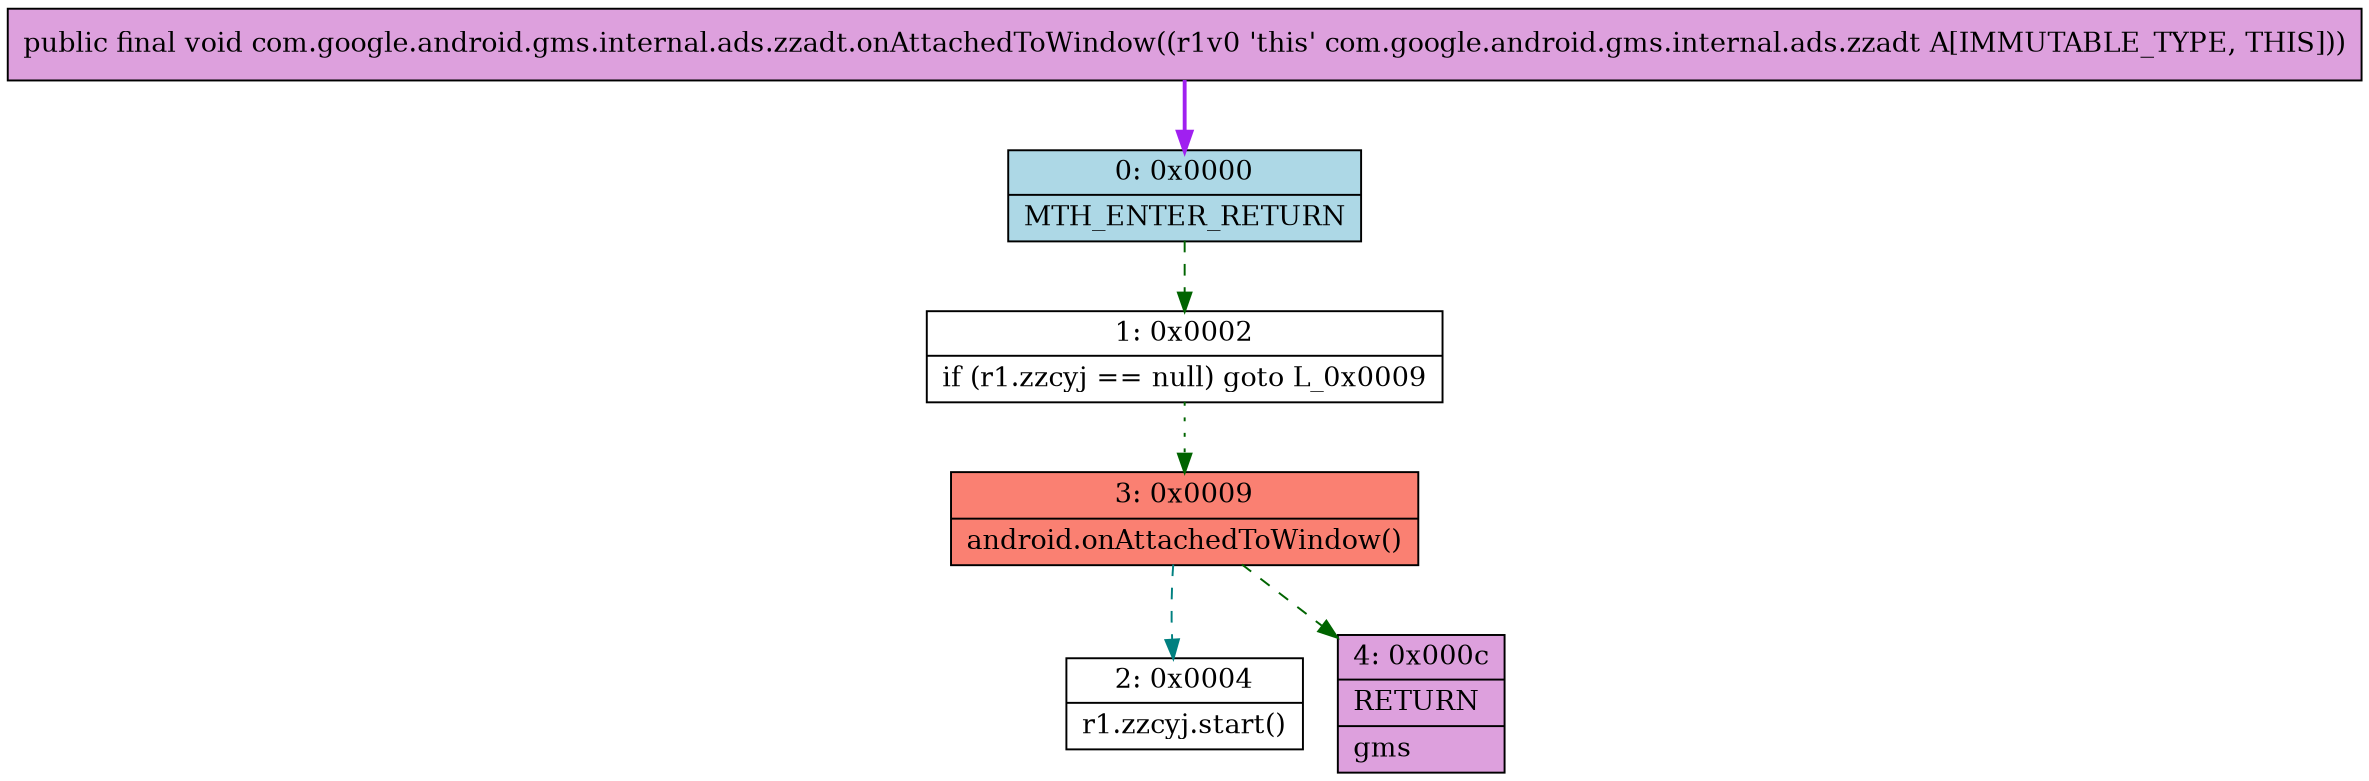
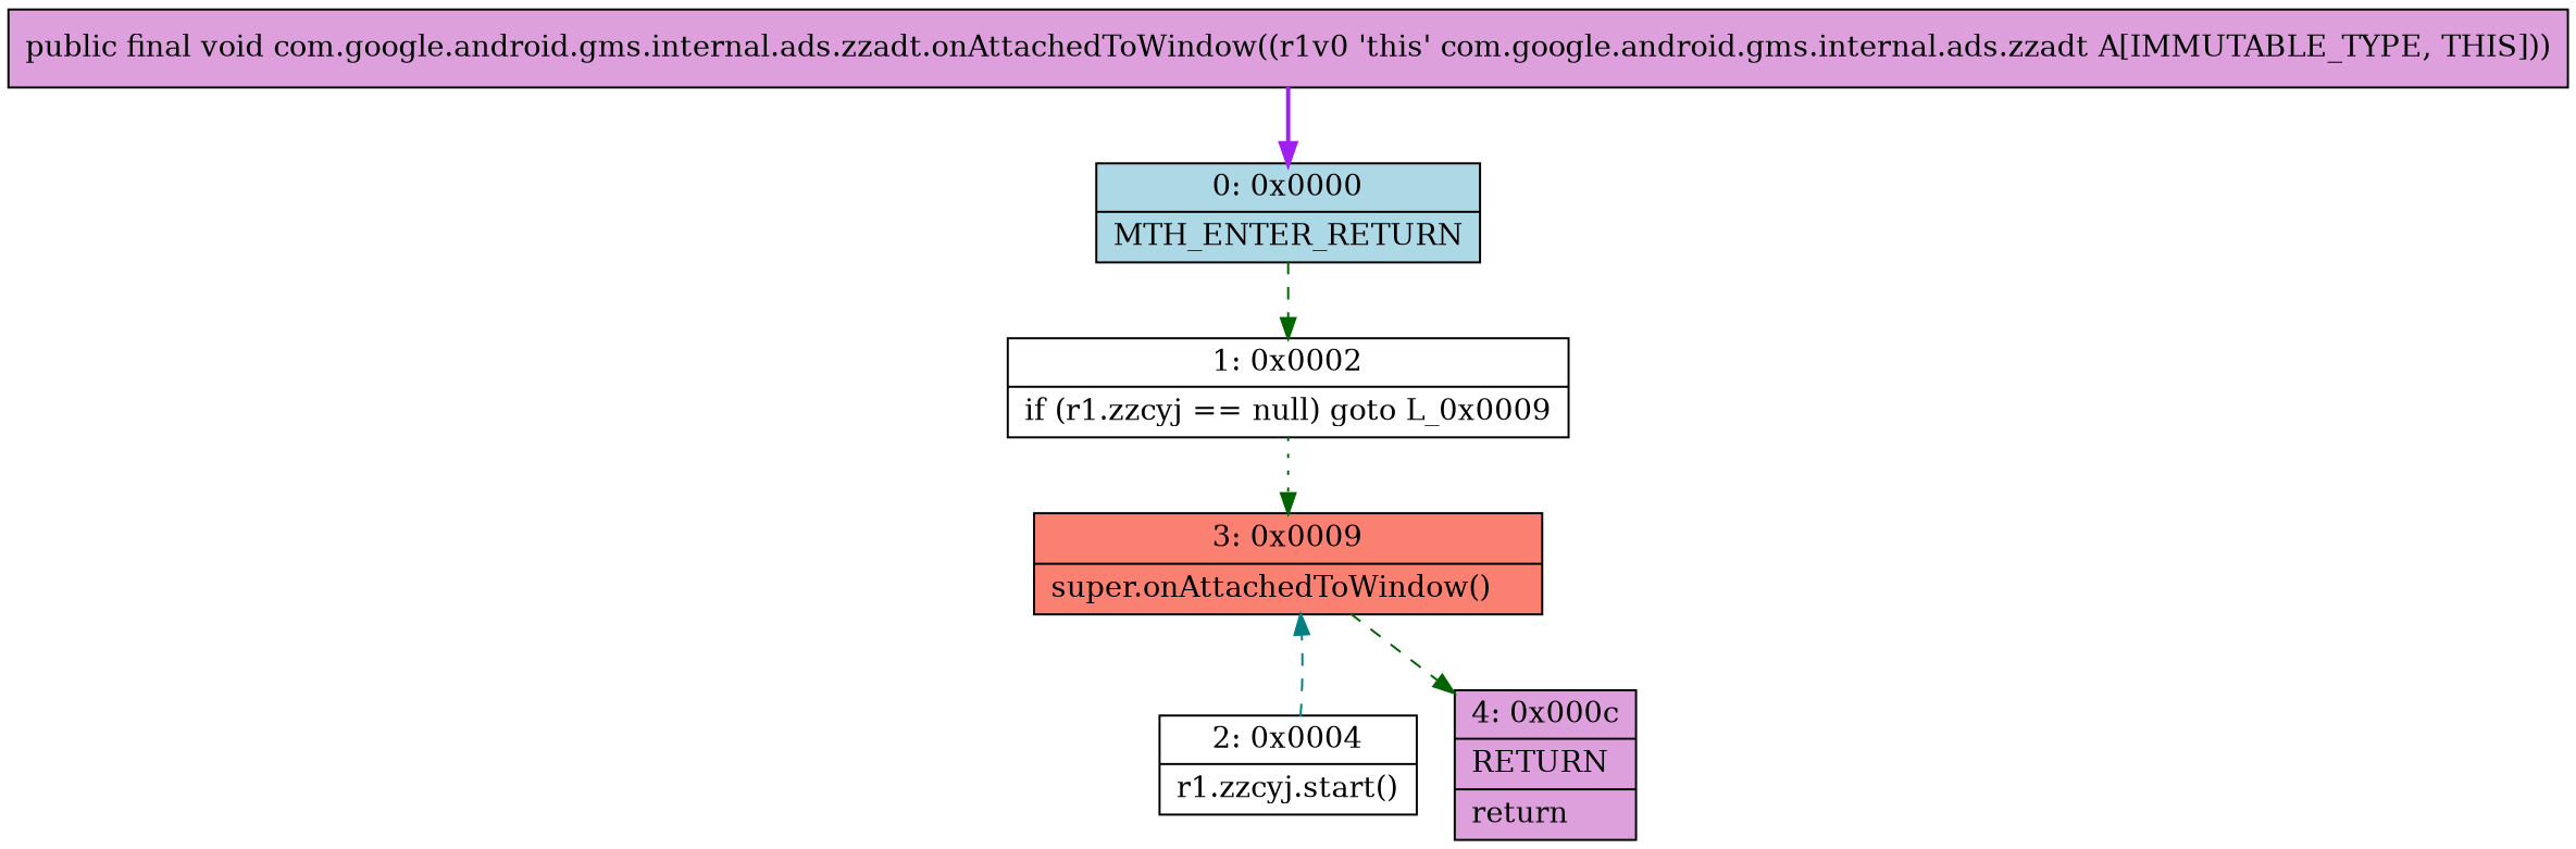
  digraph {
    node [fillcolor=white shape=record style=filled]
    edge [color=darkgreen style=dashed]
    n1 [fillcolor=lightblue label="{0\:\ 0x0000|MTH_ENTER_RETURN\l}"]
    n2 [label="{1\:\ 0x0002|if (r1.zzcyj == null) goto L_0x0009\l}"]
-   n3 [fillcolor=salmon label="{3\:\ 0x0009|android.onAttachedToWindow()\l}"]
+   n3 [fillcolor=salmon label="{3\:\ 0x0009|super.onAttachedToWindow()\l}"]
    n4 [label="{2\:\ 0x0004|r1.zzcyj.start()\l}"]
-   n5 [fillcolor=plum label="{4\:\ 0x000c|RETURN\l|gms\l}"]
+   n5 [fillcolor=plum label="{4\:\ 0x000c|RETURN\l|return\l}"]
    n6 [fillcolor=plum label="{public final void com.google.android.gms.internal.ads.zzadt.onAttachedToWindow((r1v0 'this' com.google.android.gms.internal.ads.zzadt A[IMMUTABLE_TYPE, THIS])) }"]
    n1 -> n2
    n2 -> n3 [style=dotted]
    n3 -> n5
-   n3 -> n4 [color=teal]
+   n4 -> n3 [color=teal]
    n6 -> n1 [color=purple style=bold]
  }
